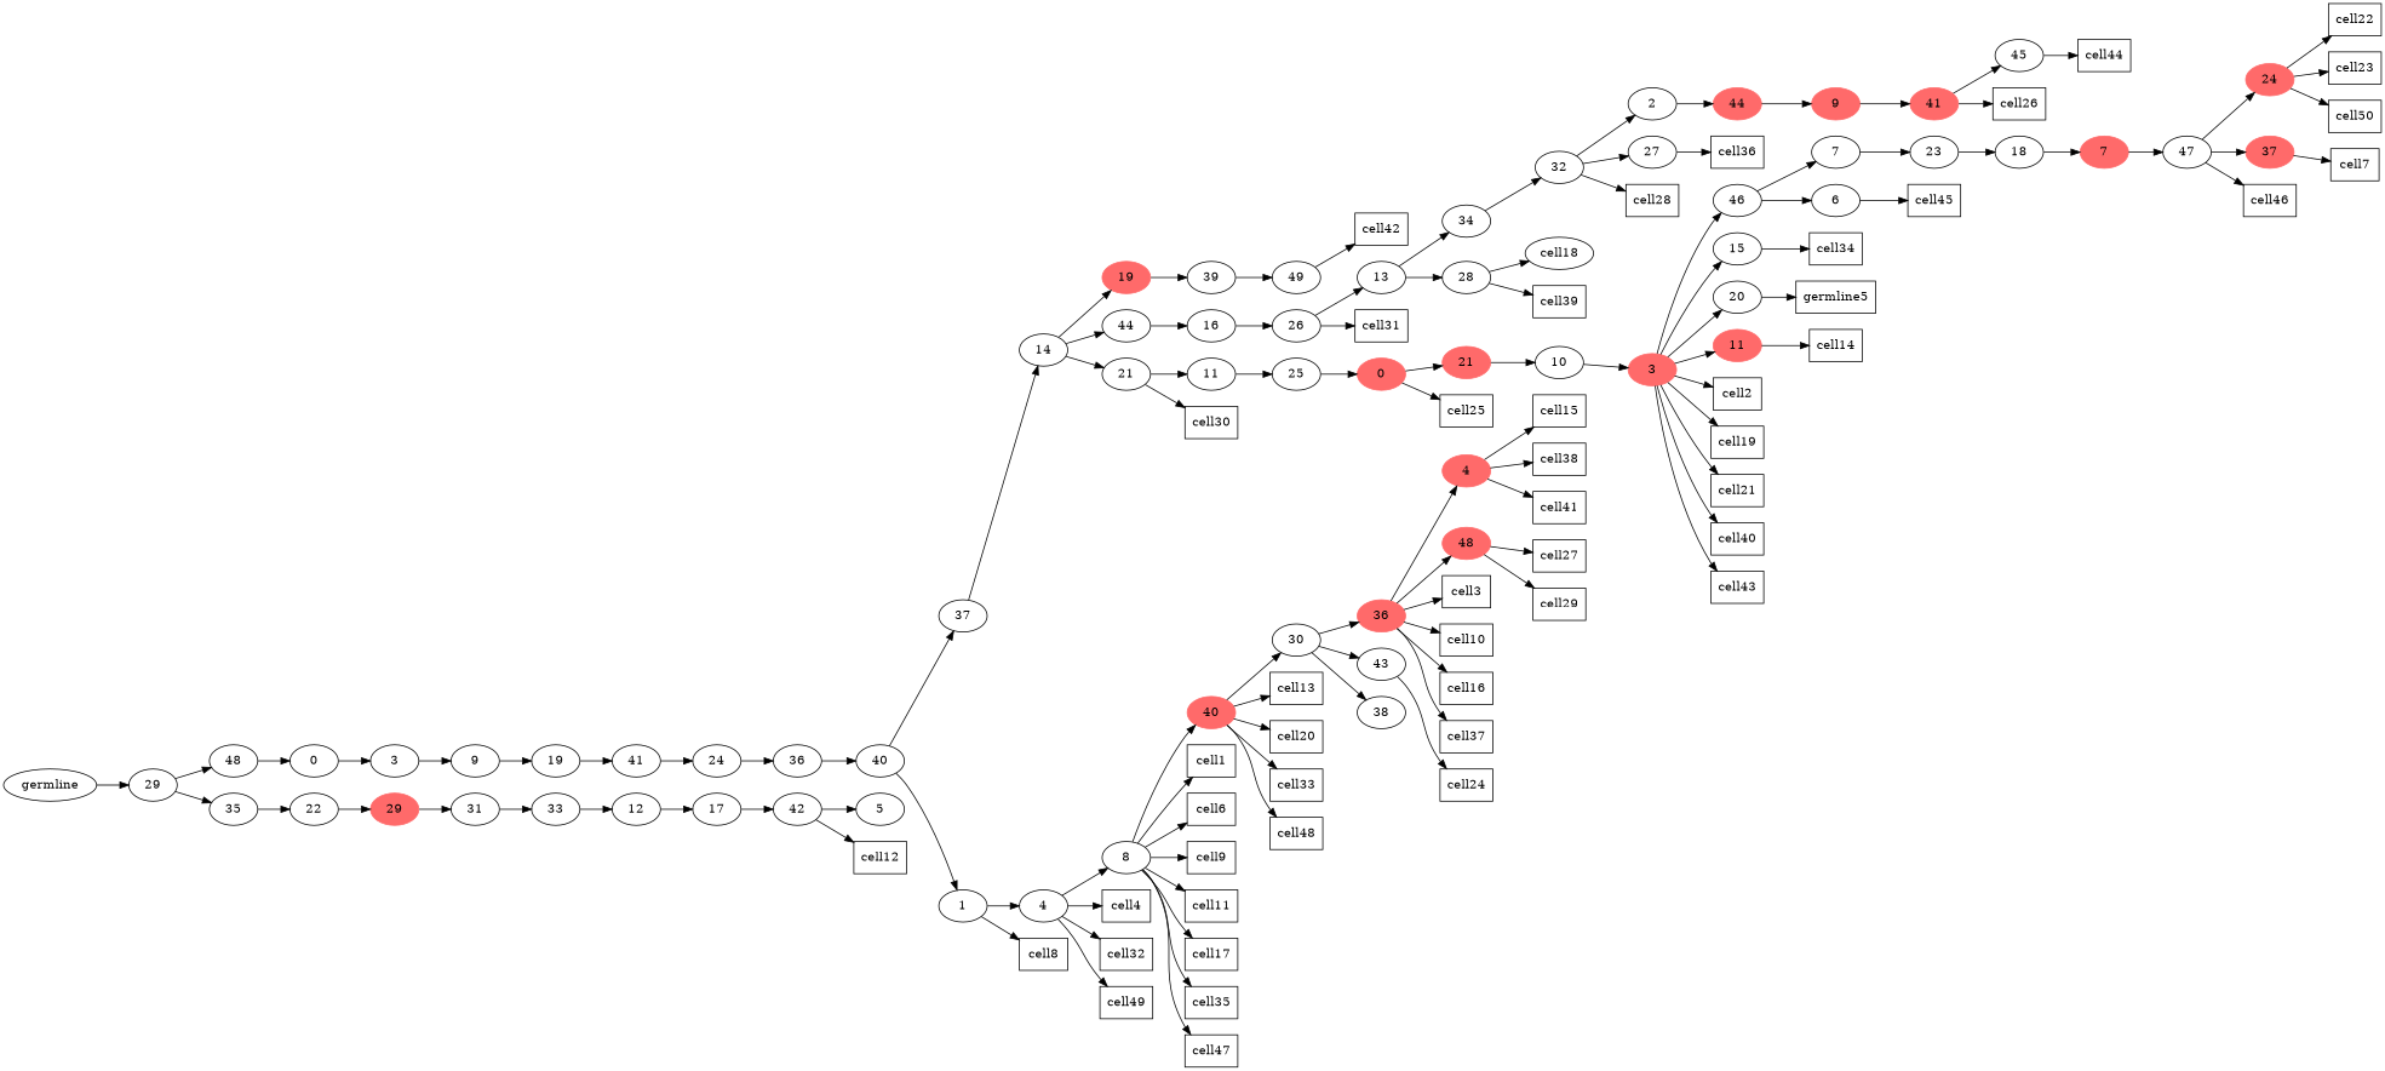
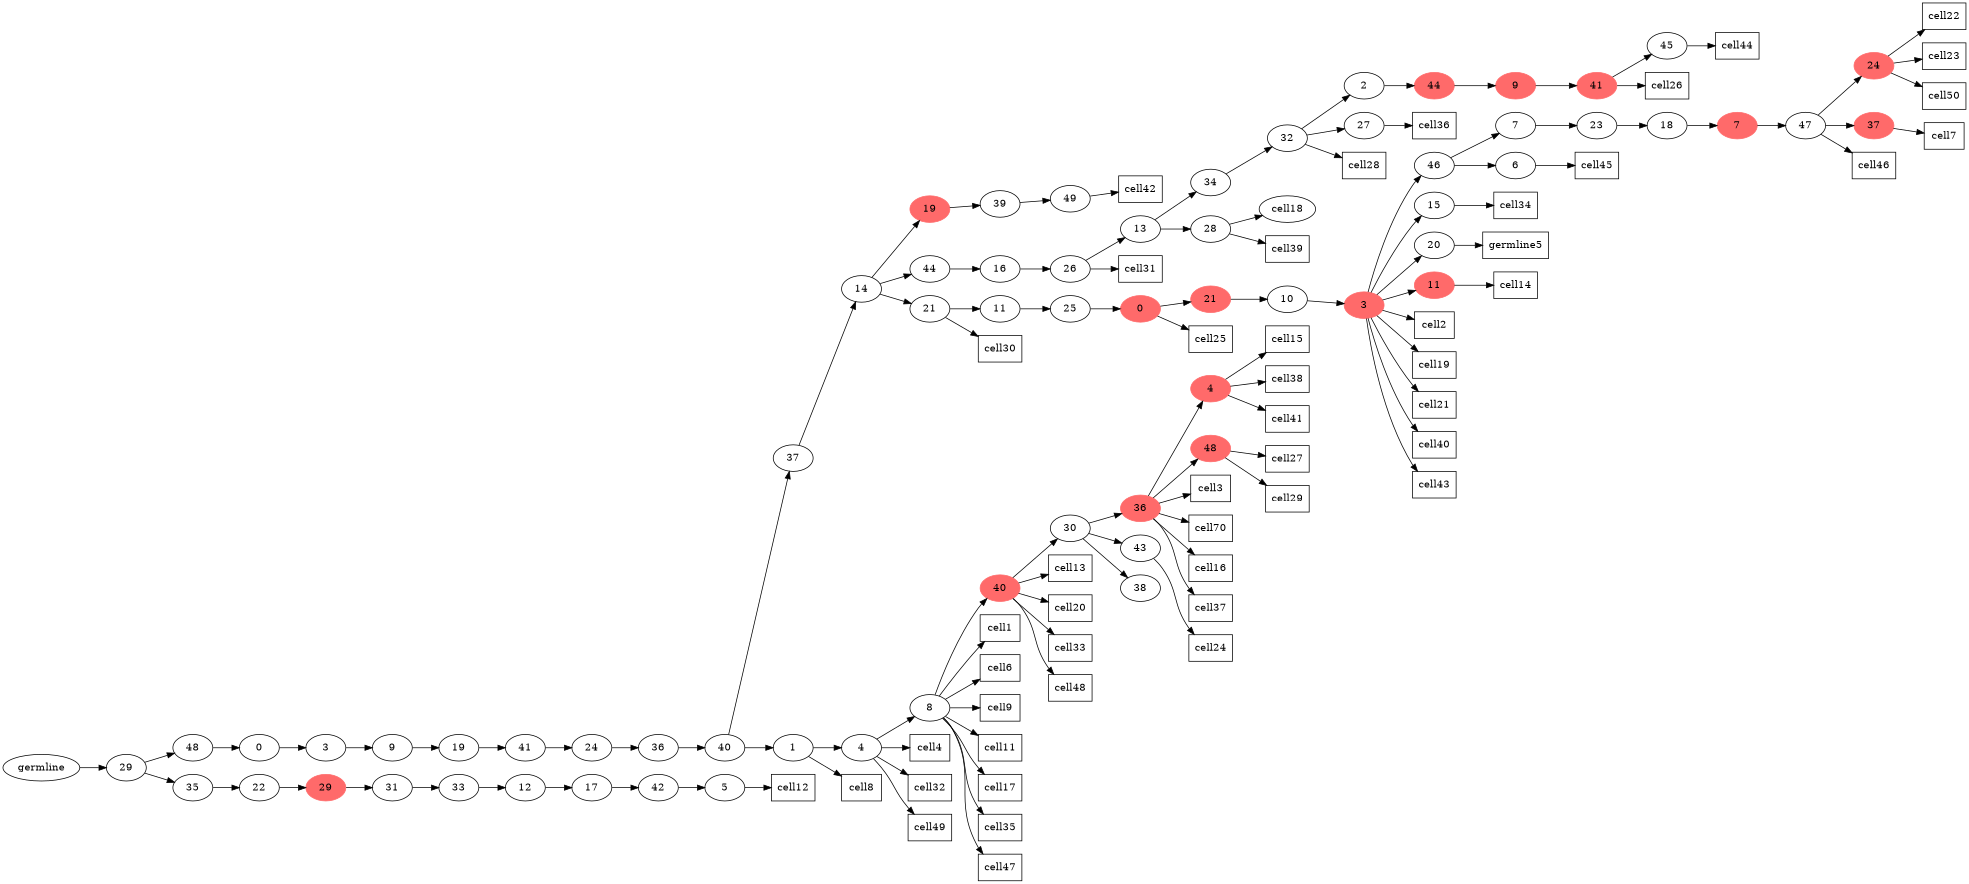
  digraph {
    rankdir=LR
    n1 [label=39]
    n2 [label=49]
    cell42 [shape=box]
    n4 [color=indianred1 label=19 style=filled]
    n5 [color=indianred1 label=41 style=filled]
    n6 [label=45]
    cell26 [shape=box]
    cell44 [shape=box]
    n9 [color=indianred1 label=9 style=filled]
    n10 [color=indianred1 label=44 style=filled]
    n11 [label=2]
    n12 [label=32]
    n13 [label=27]
    cell28 [shape=box]
    cell36 [shape=box]
    n16 [label=34]
    n17 [label=13]
    n18 [label=28]
    cell18 [shape=ellipse]
    cell39 [shape=box]
    n21 [label=26]
    cell31 [shape=box]
    n23 [label=16]
    n24 [label=44]
    n25 [label=47]
    n26 [color=indianred1 label=24 style=filled]
    n27 [color=indianred1 label=37 style=filled]
    cell46 [shape=box]
    cell22 [shape=box]
    cell23 [shape=box]
    cell50 [shape=box]
    cell7 [shape=box]
    n33 [color=indianred1 label=7 style=filled]
    n34 [label=18]
    n35 [label=23]
    n36 [label=7]
    n37 [label=46]
    n38 [label=6]
    cell45 [shape=box]
    n40 [color=indianred1 label=3 style=filled]
    n41 [label=15]
    n42 [label=20]
    n43 [color=indianred1 label=11 style=filled]
    cell2 [shape=box]
    cell19 [shape=box]
    cell21 [shape=box]
    cell40 [shape=box]
    cell43 [shape=box]
    cell34 [shape=box]
    n50 [label=germline5 shape=box]
    cell14 [shape=box]
    n52 [label=10]
    n53 [color=indianred1 label=21 style=filled]
    n54 [color=indianred1 label=0 style=filled]
    cell25 [shape=box]
    n56 [label=25]
    n57 [label=11]
    n58 [label=21]
    cell30 [shape=box]
    n60 [label=14]
    n61 [label=37]
    n62 [color=indianred1 label=36 style=filled]
    n63 [color=indianred1 label=4 style=filled]
    n64 [color=indianred1 label=48 style=filled]
    cell3 [shape=box]
-   cell10 [shape=box]
+   cell10 [shape=box label=cell70]
    cell16 [shape=box]
    cell37 [shape=box]
    cell15 [shape=box]
    cell38 [shape=box]
    cell41 [shape=box]
    cell27 [shape=box]
    cell29 [shape=box]
    n74 [label=30]
    n75 [label=43]
    n76 [label=38]
    cell24 [shape=box]
    n78 [color=indianred1 label=40 style=filled]
    cell13 [shape=box]
    cell20 [shape=box]
    cell33 [shape=box]
    cell48 [shape=box]
    n83 [label=8]
    cell1 [shape=box]
    cell6 [shape=box]
    cell9 [shape=box]
    cell11 [shape=box]
    cell17 [shape=box]
    cell35 [shape=box]
    cell47 [shape=box]
    n91 [label=4]
    cell4 [shape=box]
    cell32 [shape=box]
    cell49 [shape=box]
    n95 [label=1]
    cell8 [shape=box]
    n97 [label=40]
    n98 [label=36]
    n99 [label=24]
    n100 [label=41]
    n101 [label=19]
    n102 [label=9]
    n103 [label=3]
    n104 [label=0]
    n105 [label=48]
    n106 [label=42]
    n107 [label=5]
    cell12 [shape=box]
    n109 [label=17]
    n110 [label=12]
    n111 [label=33]
    n112 [label=31]
    n113 [color=indianred1 label=29 style=filled]
    n114 [label=22]
    n115 [label=35]
    n116 [label=29]
    n117 [label=germline]
    n1 -> n2
    n2 -> cell42
    n4 -> n1
    n5 -> n6
    n5 -> cell26
    n6 -> cell44
    n9 -> n5
    n10 -> n9
    n11 -> n10
    n12 -> n11
    n12 -> n13
    n12 -> cell28
    n13 -> cell36
    n16 -> n12
    n17 -> n16
    n17 -> n18
    n18 -> cell18
    n18 -> cell39
    n21 -> n17
    n21 -> cell31
    n23 -> n21
    n24 -> n23
    n25 -> n26
    n25 -> n27
    n25 -> cell46
    n26 -> cell22
    n26 -> cell23
    n26 -> cell50
    n27 -> cell7
    n33 -> n25
    n34 -> n33
    n35 -> n34
    n36 -> n35
    n37 -> n36
    n37 -> n38
    n38 -> cell45
    n40 -> n37
    n40 -> n41
    n40 -> n42
    n40 -> n43
    n40 -> cell2
    n40 -> cell19
    n40 -> cell21
    n40 -> cell40
    n40 -> cell43
    n41 -> cell34
    n42 -> n50
    n43 -> cell14
    n52 -> n40
    n53 -> n52
    n54 -> n53
    n54 -> cell25
    n56 -> n54
    n57 -> n56
    n58 -> n57
    n58 -> cell30
    n60 -> n4
    n60 -> n24
    n60 -> n58
    n61 -> n60
    n62 -> n63
    n62 -> n64
    n62 -> cell3
    n62 -> cell10
    n62 -> cell16
    n62 -> cell37
    n63 -> cell15
    n63 -> cell38
    n63 -> cell41
    n64 -> cell27
    n64 -> cell29
    n74 -> n62
    n74 -> n75
    n74 -> n76
    n75 -> cell24
    n78 -> n74
    n78 -> cell13
    n78 -> cell20
    n78 -> cell33
    n78 -> cell48
    n83 -> n78
    n83 -> cell1
    n83 -> cell6
    n83 -> cell9
    n83 -> cell11
    n83 -> cell17
    n83 -> cell35
    n83 -> cell47
    n91 -> n83
    n91 -> cell4
    n91 -> cell32
    n91 -> cell49
    n95 -> n91
    n95 -> cell8
    n97 -> n61
    n97 -> n95
    n98 -> n97
    n99 -> n98
    n100 -> n99
    n101 -> n100
    n102 -> n101
    n103 -> n102
    n104 -> n103
    n105 -> n104
    n106 -> n107
-   n106 -> cell12
+   n107 -> cell12
    n109 -> n106
    n110 -> n109
    n111 -> n110
    n112 -> n111
    n113 -> n112
    n114 -> n113
    n115 -> n114
    n116 -> n105
    n116 -> n115
    n117 -> n116
  }
